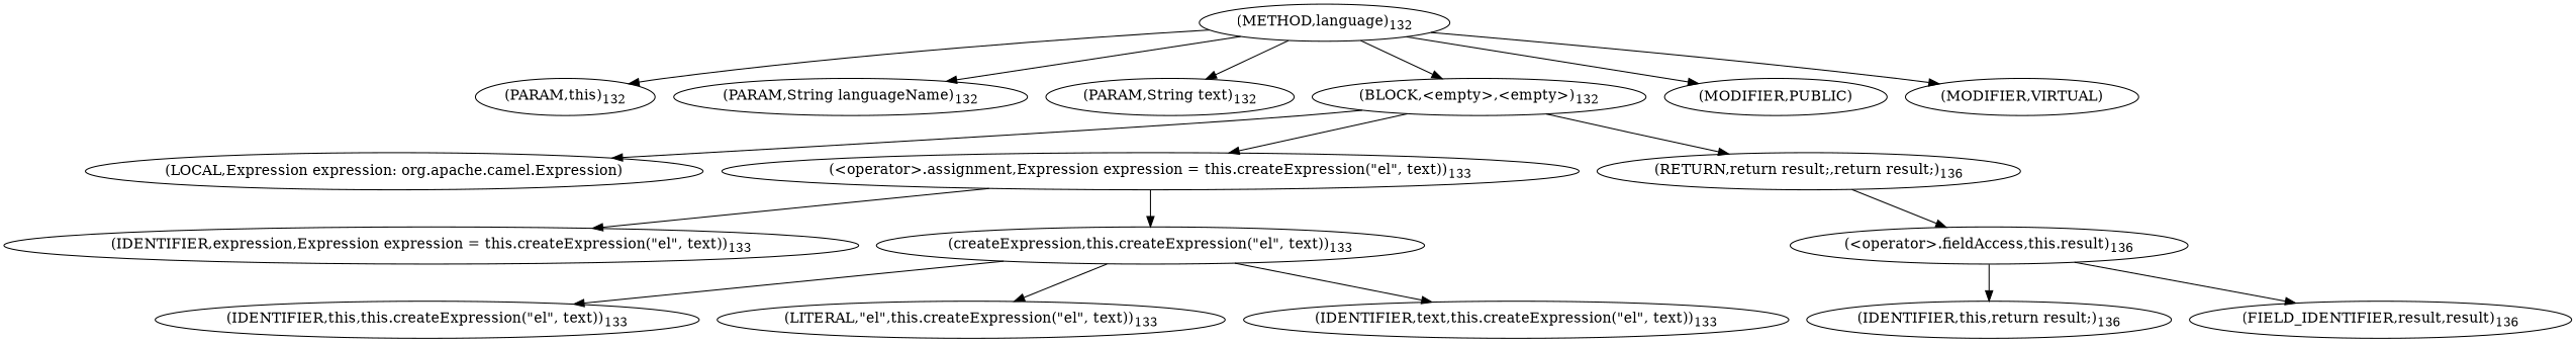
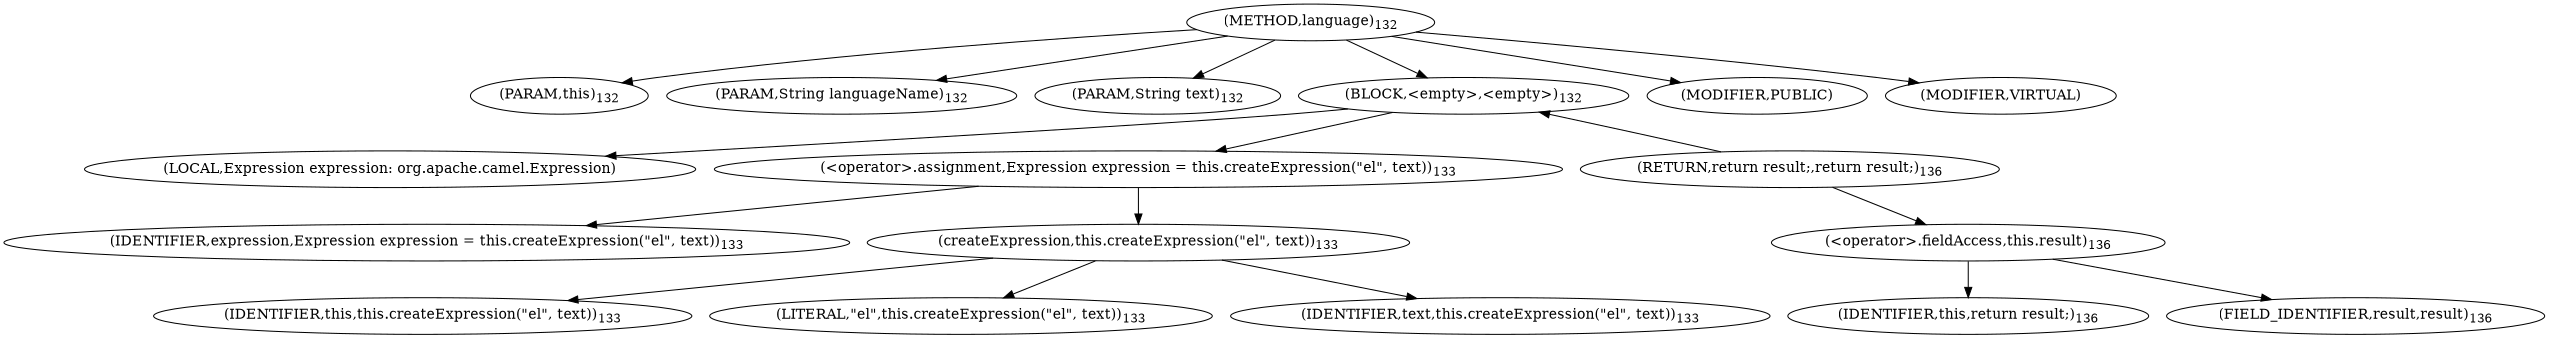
  digraph {
    n1 [label=<(METHOD,language)<SUB>132</SUB>>]
    n2 [label=<(PARAM,this)<SUB>132</SUB>>]
    n3 [label=<(PARAM,String languageName)<SUB>132</SUB>>]
    n4 [label=<(PARAM,String text)<SUB>132</SUB>>]
    n5 [label=<(BLOCK,&lt;empty&gt;,&lt;empty&gt;)<SUB>132</SUB>>]
    n6 [label=<(MODIFIER,PUBLIC)>]
    n7 [label=<(MODIFIER,VIRTUAL)>]
    n8 [label=<(LOCAL,Expression expression: org.apache.camel.Expression)>]
    n9 [label=<(&lt;operator&gt;.assignment,Expression expression = this.createExpression(&quot;el&quot;, text))<SUB>133</SUB>>]
    n10 [label=<(RETURN,return result;,return result;)<SUB>136</SUB>>]
    n11 [label=<(IDENTIFIER,expression,Expression expression = this.createExpression(&quot;el&quot;, text))<SUB>133</SUB>>]
    n12 [label=<(createExpression,this.createExpression(&quot;el&quot;, text))<SUB>133</SUB>>]
    n13 [label=<(&lt;operator&gt;.fieldAccess,this.result)<SUB>136</SUB>>]
    n14 [label=<(IDENTIFIER,this,this.createExpression(&quot;el&quot;, text))<SUB>133</SUB>>]
    n15 [label=<(LITERAL,&quot;el&quot;,this.createExpression(&quot;el&quot;, text))<SUB>133</SUB>>]
    n16 [label=<(IDENTIFIER,text,this.createExpression(&quot;el&quot;, text))<SUB>133</SUB>>]
    n17 [label=<(IDENTIFIER,this,return result;)<SUB>136</SUB>>]
    n18 [label=<(FIELD_IDENTIFIER,result,result)<SUB>136</SUB>>]
    n1 -> n2
    n1 -> n3
    n1 -> n4
    n1 -> n5
    n1 -> n6
    n1 -> n7
    n5 -> n8
    n5 -> n9
-   n5 -> n10
+   n10 -> n5
    n9 -> n11
    n9 -> n12
    n10 -> n13
    n12 -> n14
    n12 -> n15
    n12 -> n16
    n13 -> n17
    n13 -> n18
  }
